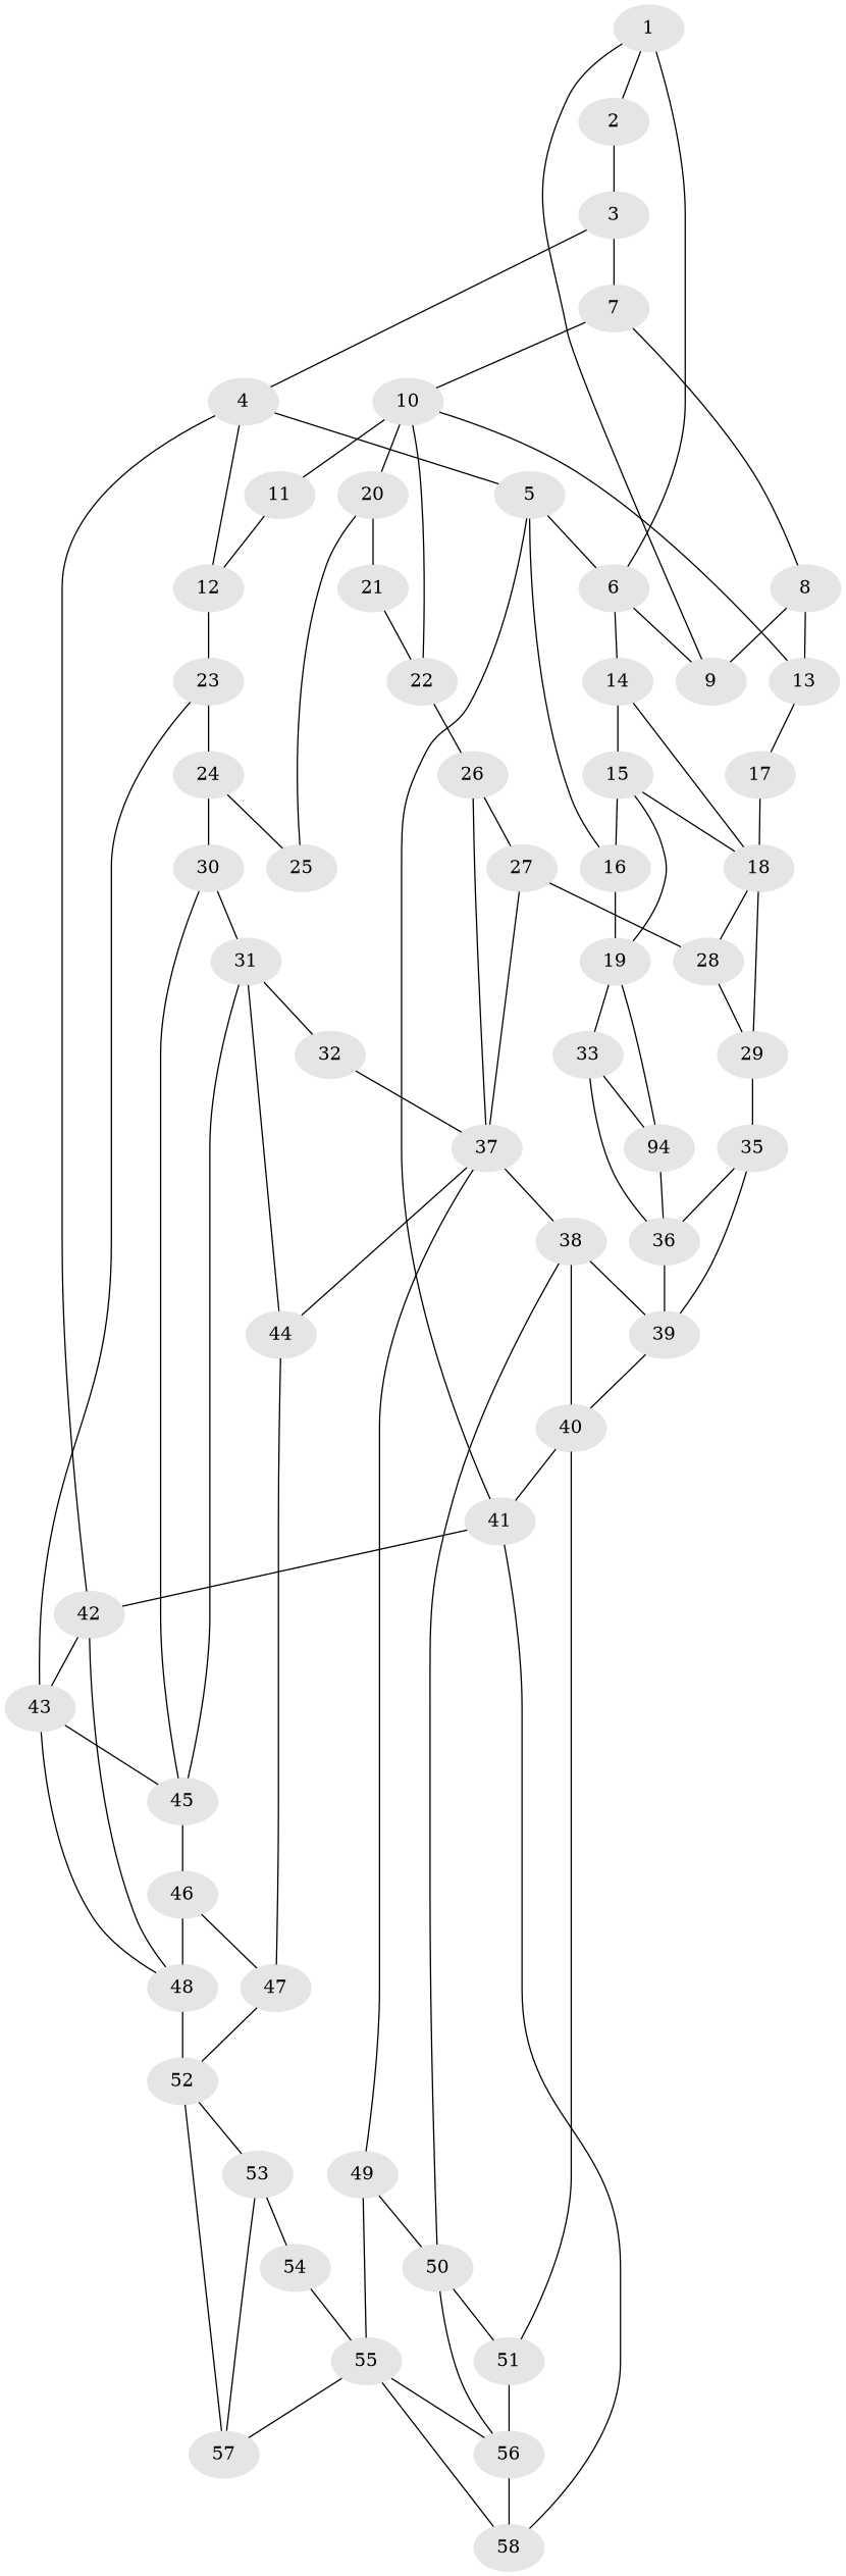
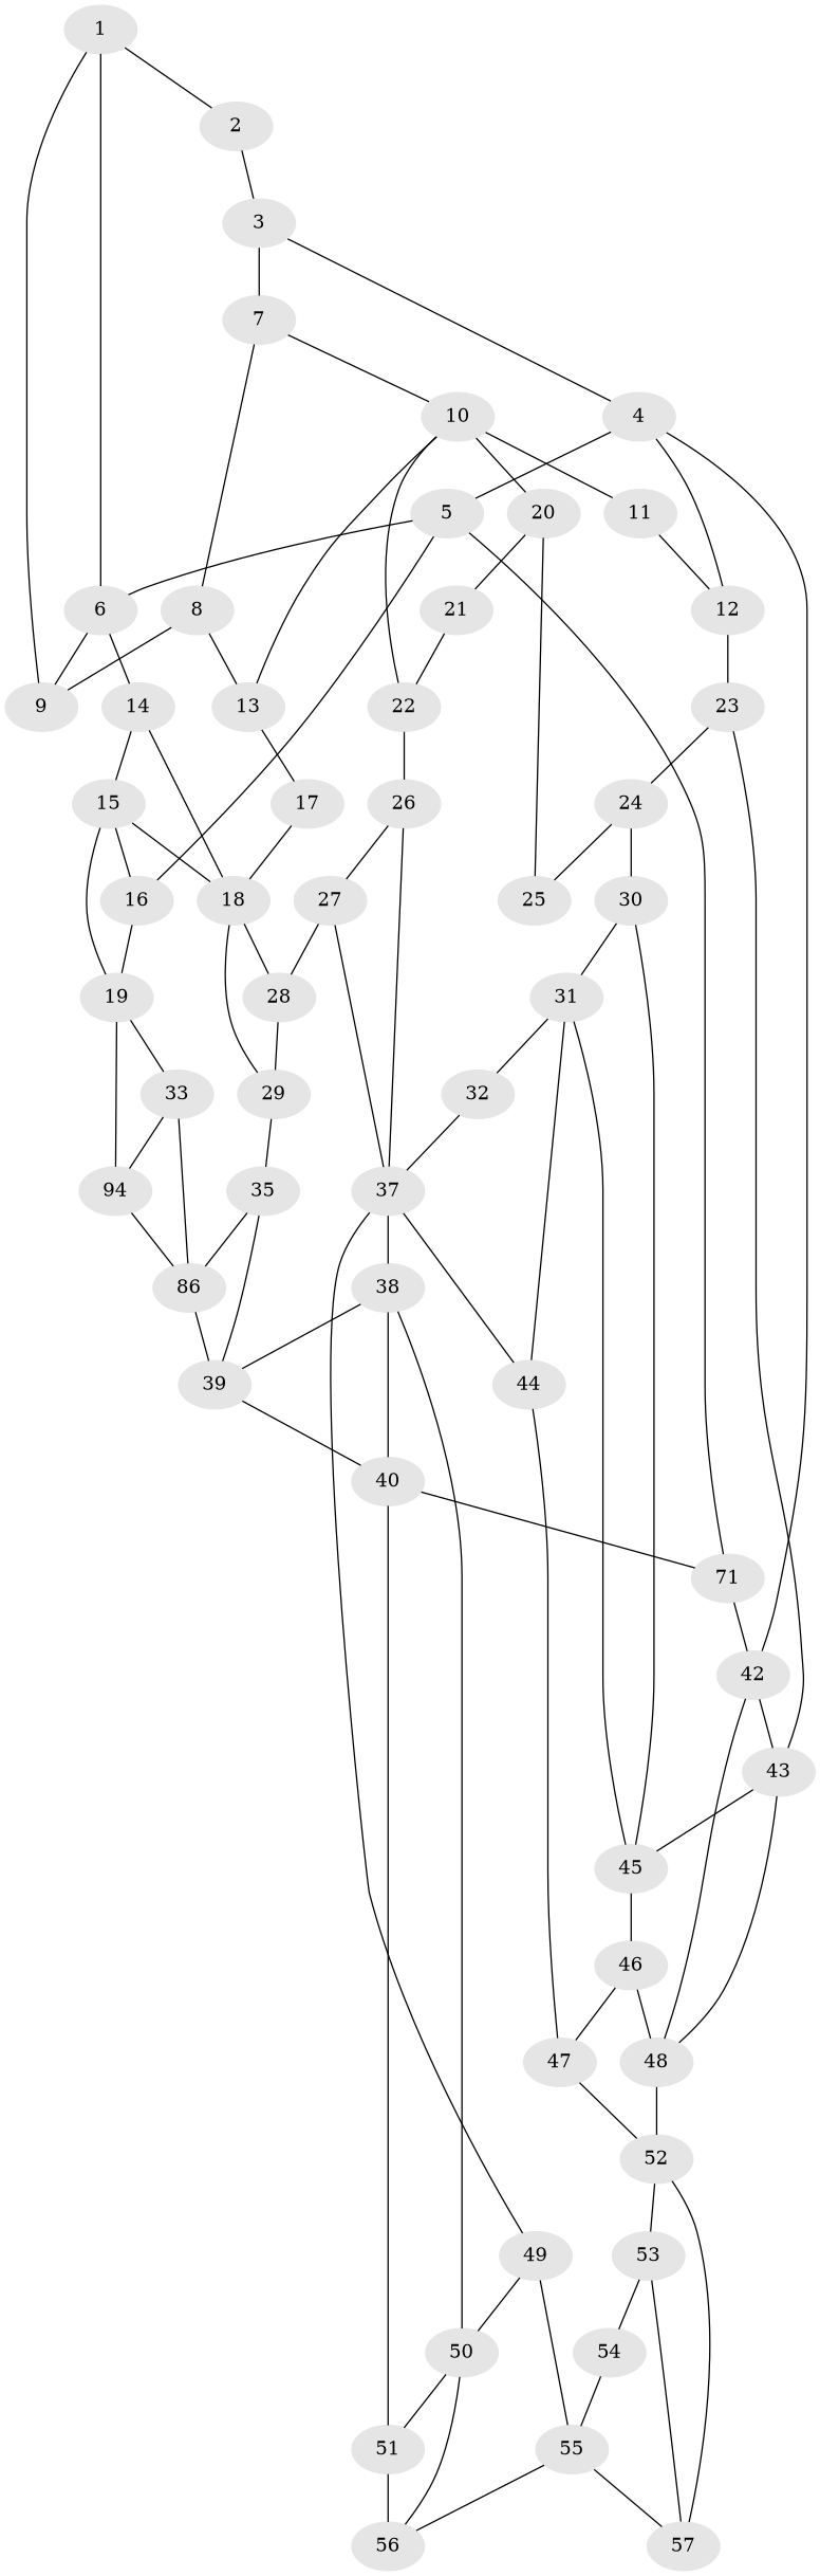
  graph {
    node [color=gray90 style=filled]
    edge [weight=1.0]
    1
    2
    6
    9
    3
    14
    4
    7
    5
    12
    42
    8
    10
    16
-   41
+   41 [label=71]
    23
    43
    48
    19
-   58
    15
    18
    13
    11
    20
    22
    17
    21
    25
    26
    24
    28
    29
    33
    n35 [label=94]
    35
-   36
+   36 [label=86]
    32
    37
    27
    30
    45
    31
    44
    38
    49
    39
    46
    47
    40
    50
    55
    51
    56
    52
    53
    57
    54
    1 -- 2
    1 -- 6 [weight=2.0]
    1 -- 9
    2 -- 3
    6 -- 9
    6 -- 14
    3 -- 4
    3 -- 7
    14 -- 15
    14 -- 18
    4 -- 5
    4 -- 12
    4 -- 42
    7 -- 8
    7 -- 10
    5 -- 6
    5 -- 16
    5 -- 41
    12 -- 23
    42 -- 43
    42 -- 48
    8 -- 9
    8 -- 13
    10 -- 13
    10 -- 11 [weight=2.0]
    10 -- 20
    10 -- 22
    16 -- 19
    41 -- 42
-   41 -- 58
    23 -- 43
    23 -- 24 [weight=2.0]
    43 -- 48
    43 -- 45
    48 -- 52 [weight=2.0]
    19 -- 33
    19 -- n35
    15 -- 16
    15 -- 19
    15 -- 18
    18 -- 28
    18 -- 29
    13 -- 17
    11 -- 12
    20 -- 21
    20 -- 25
    22 -- 26
    17 -- 18 [weight=2.0]
    21 -- 22
    26 -- 37
    26 -- 27
    24 -- 25 [weight=2.0]
    24 -- 30 [weight=2.0]
    28 -- 29
    29 -- 35
    33 -- n35
    33 -- 36
    n35 -- 36
    35 -- 36
    35 -- 39
    36 -- 39 [weight=3.0]
    32 -- 37
    37 -- 44
    37 -- 38
    37 -- 49
    27 -- 28
    27 -- 37
    30 -- 45
    30 -- 31 [weight=2.0]
    45 -- 46 [weight=2.0]
    31 -- 32 [weight=2.0]
    31 -- 45
    31 -- 44
    44 -- 47 [weight=2.0]
    38 -- 39
    38 -- 40
    38 -- 50
    49 -- 50
    49 -- 55
    39 -- 40
    46 -- 48 [weight=2.0]
    46 -- 47 [weight=2.0]
    47 -- 52
    40 -- 41
    40 -- 51 [weight=2.0]
    50 -- 51
    50 -- 56
-   55 -- 58
    55 -- 56
    55 -- 57
    51 -- 56 [weight=3.0]
-   56 -- 58
    52 -- 53
    52 -- 57
    53 -- 57
    53 -- 54 [weight=2.0]
    54 -- 55
  }
